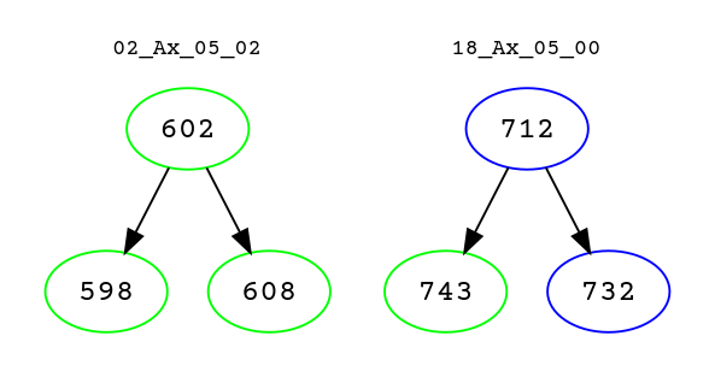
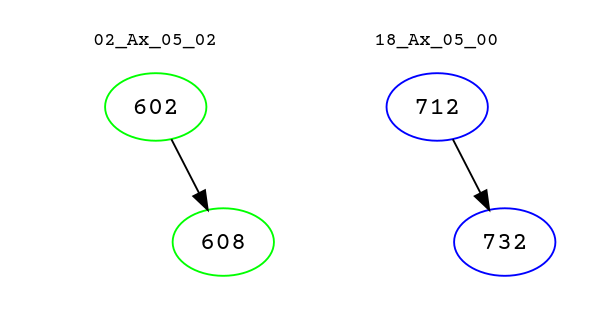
  digraph {
    fontname="Courier Prime"
    node [color=green fontname="Courier Prime"]
    edge [color=black fontname="Courier Prime"]
    n1 [label=602]
-   n2 [label=598]
    n3 [label=608]
    n4 [color=blue label=712]
-   n5 [label=743]
    n6 [color=blue label=732]
    subgraph cluster_1 {
      color=white
      fontsize=10
      label="02_Ax_05_02"
      n1
-     n2
      n3
    }
    subgraph cluster_2 {
      color=white
      fontsize=10
      label="18_Ax_05_00"
      n4
-     n5
      n6
    }
-   n1 -> n2
    n1 -> n3
-   n4 -> n5
    n4 -> n6
  }
